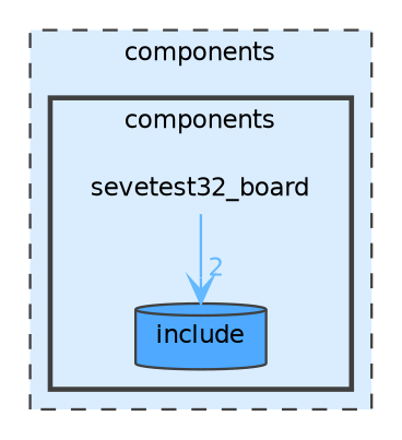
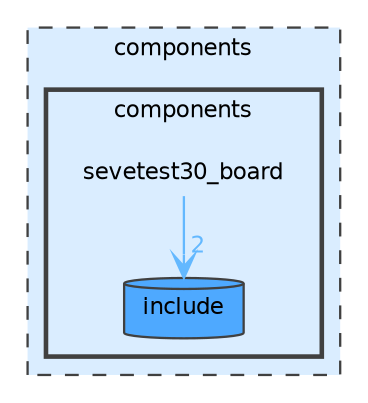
  digraph {
    compound=true
    node [fontname=Helvetica fontsize=10]
-   n1 [height=0.2 label=sevetest32_board shape=plaintext width=0.4]
+   n1 [height=0.2 label=sevetest30_board shape=plaintext width=0.4]
    n2 [color=grey25 fillcolor="#4ea9ff" height=0.2 label=include shape=cylinder style=filled width=0.4]
    subgraph cluster_1 {
      bgcolor="#daedff"
      fontname=Helvetica
      fontsize=10
      label=components
      pencolor=grey25
      style="filled,dashed"
      subgraph cluster_2 {
        bgcolor="#daedff"
        fontname=Helvetica
        fontsize=10
        pencolor=grey25
        style="filled,bold"
        n1
        n2
      }
    }
    n1 -> n2 [color=steelblue1 fontcolor=steelblue1 fontname=Helvetica fontsize=10 headlabel=2 labeldistance=1.5 labelfontname=Helvetica labelfontsize=10 arrowhead=vee]
  }
